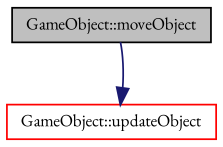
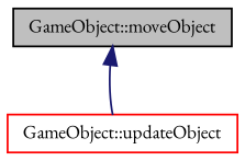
  digraph {
    rankdir=TB
    fontname="EB Garamond"
    node [fontname="EB Garamond" fontsize=10 shape=record]
    n1 [color=black fillcolor=grey75 fontcolor=black height=0.2 label="GameObject::moveObject" style=filled width=0.4]
    n2 [color=red height=0.2 label="GameObject::updateObject" width=0.4]
-   n2 -> n1 [color=midnightblue dir=back fontname="EB Garamond" fontsize=10 labelfontname=Helvetica labelfontsize=10 style=solid]
+   n1 -> n2 [color=midnightblue dir=back fontname="EB Garamond" fontsize=10 labelfontname=Helvetica labelfontsize=10 style=solid]
  }
